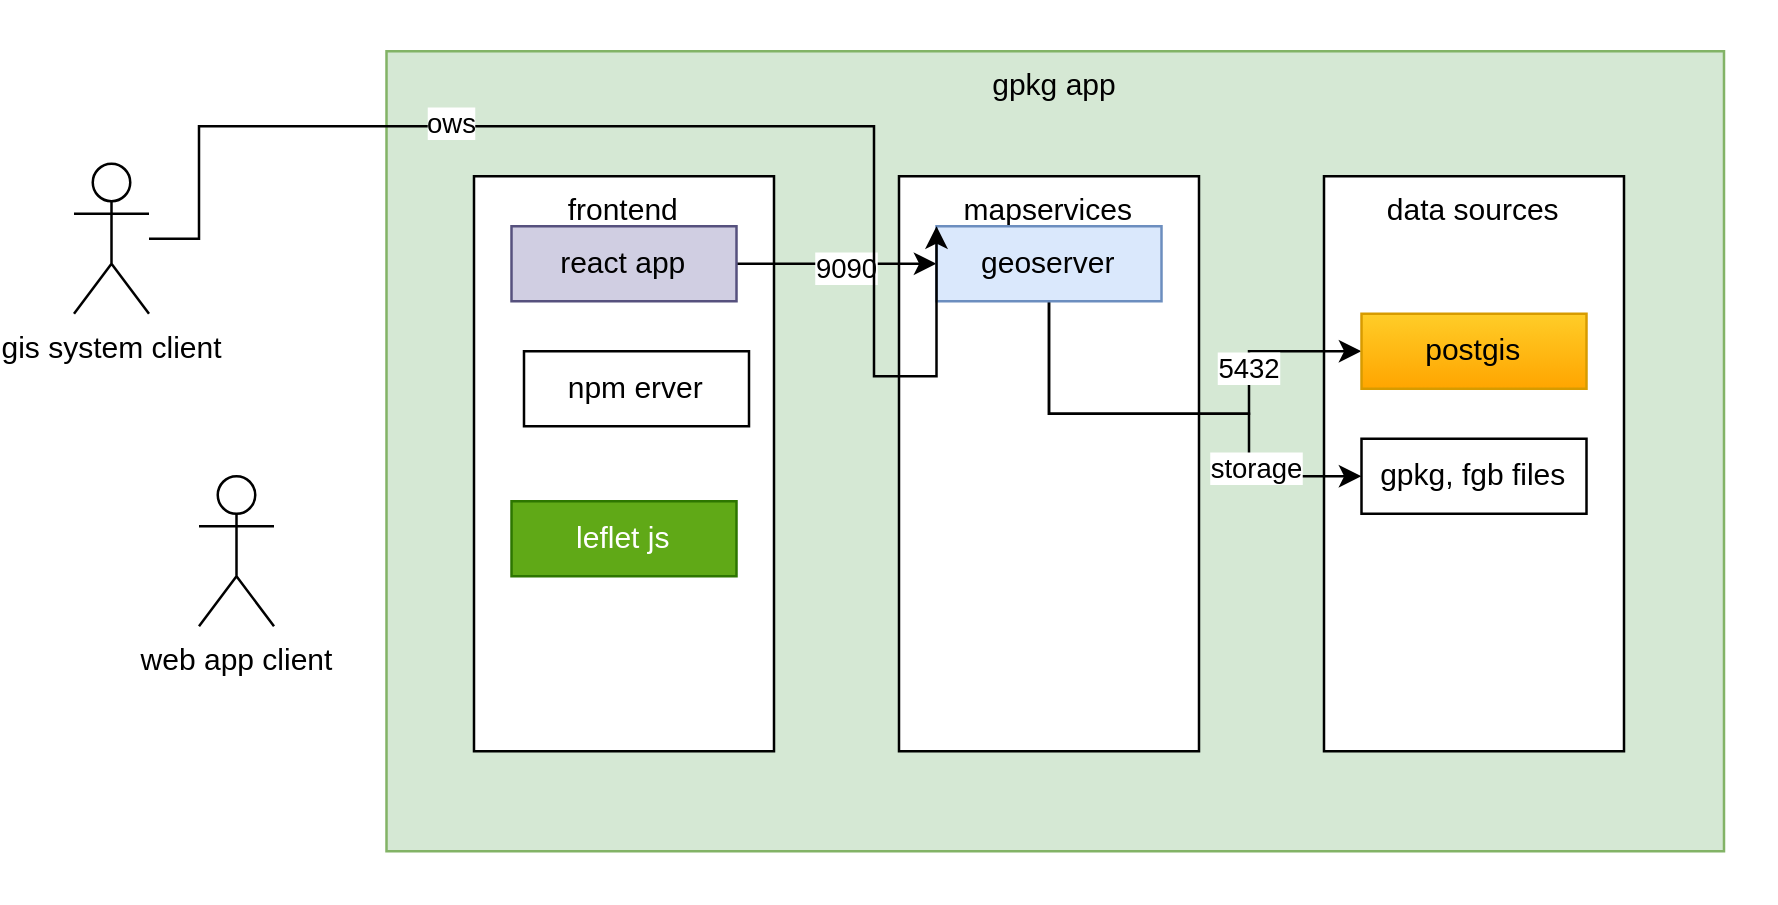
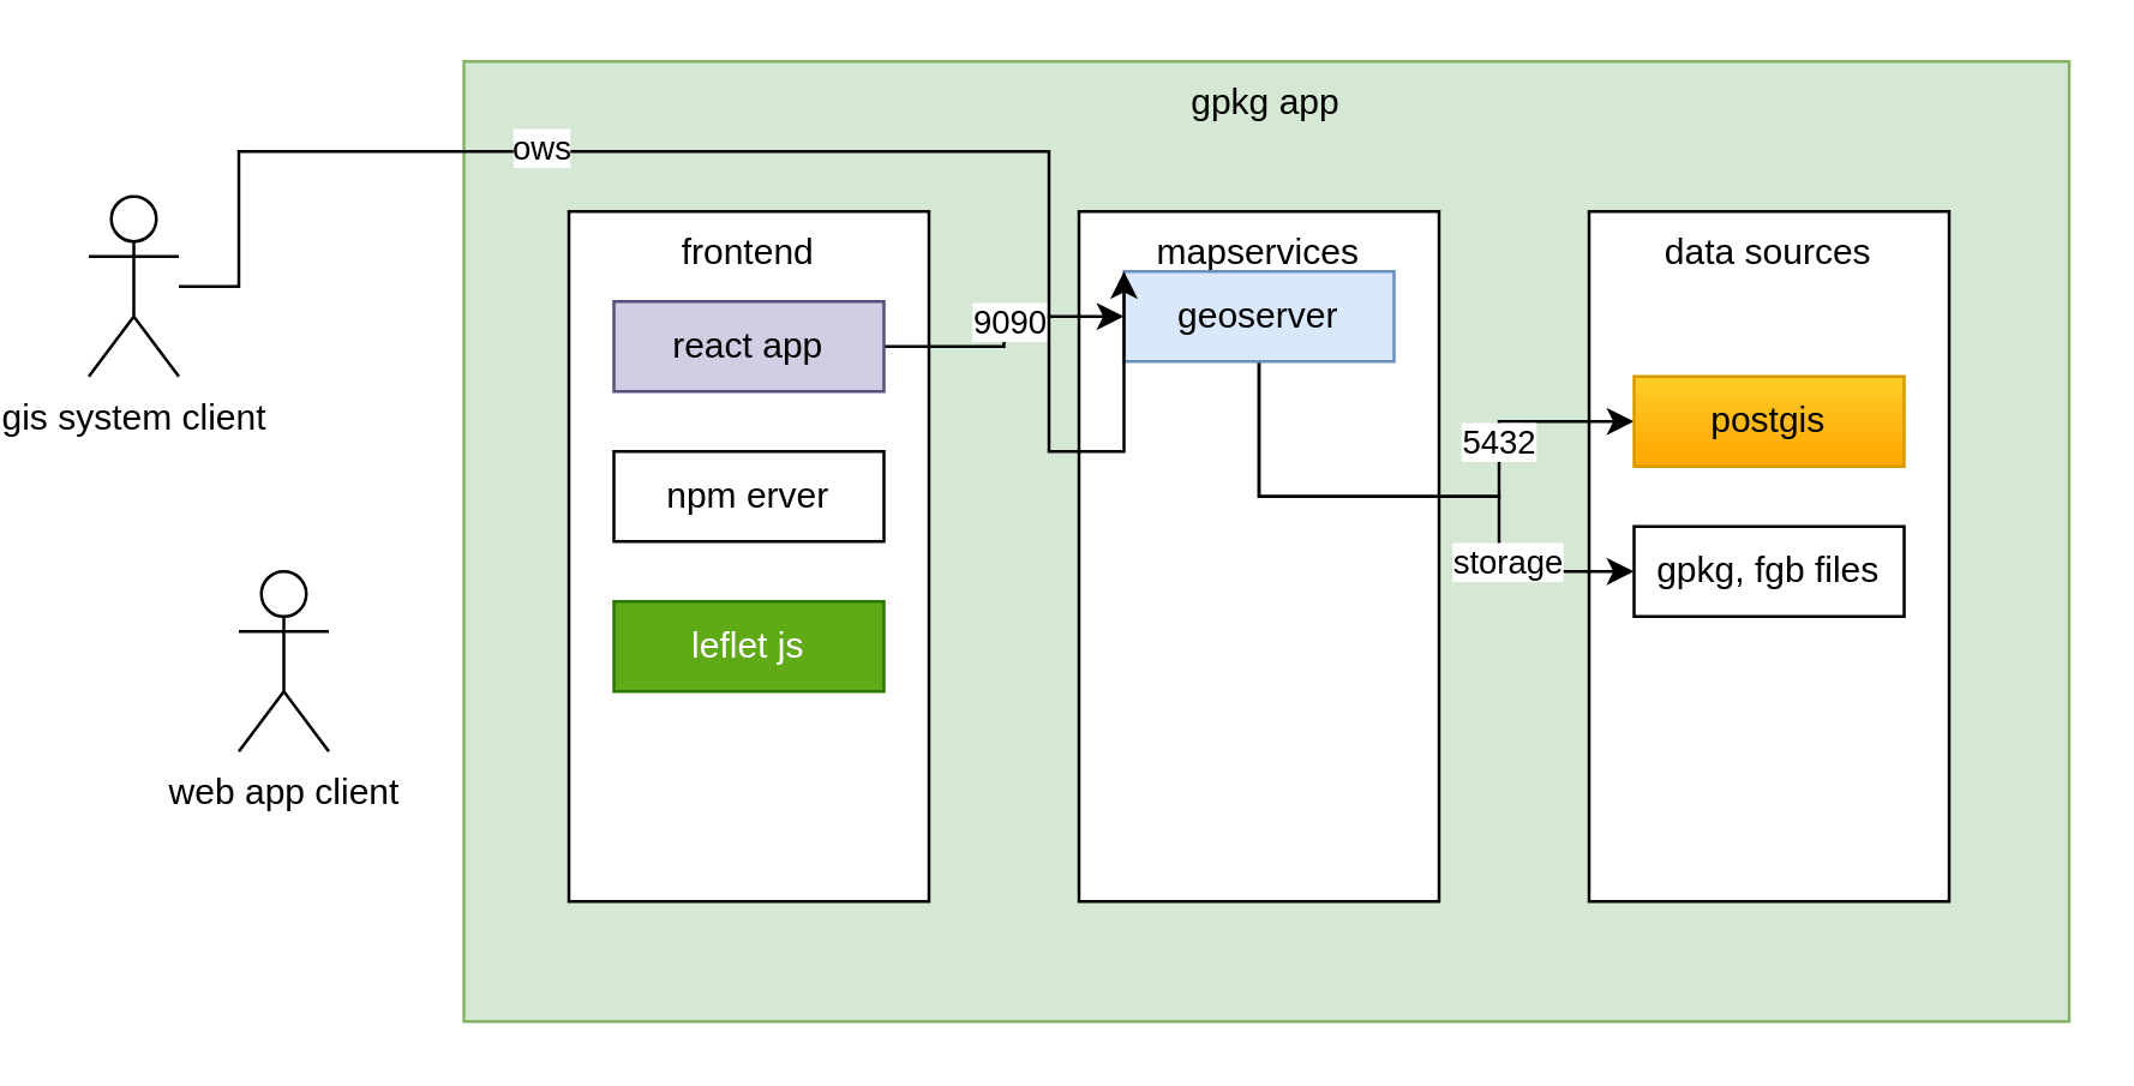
  <mxCell id="0" />
  <mxCell id="1" parent="0" />
  <mxCell id="2" value="gpkg app" style="rounded=0;whiteSpace=wrap;html=1;verticalAlign=top;fillColor=#d5e8d4;strokeColor=#82b366;" vertex="1" parent="1"><mxGeometry x="145" y="20" width="535" height="320" as="geometry" /></mxCell>
  <mxCell id="3" value="frontend" style="rounded=0;whiteSpace=wrap;html=1;verticalAlign=top;" vertex="1" parent="1"><mxGeometry x="180" y="70" width="120" height="230" as="geometry" /></mxCell>
  <mxCell id="4" value="mapservices" style="rounded=0;whiteSpace=wrap;html=1;verticalAlign=top;" vertex="1" parent="1"><mxGeometry x="350" y="70" width="120" height="230" as="geometry" /></mxCell>
  <mxCell id="5" value="data sources" style="rounded=0;whiteSpace=wrap;html=1;verticalAlign=top;" vertex="1" parent="1"><mxGeometry x="520" y="70" width="120" height="230" as="geometry" /></mxCell>
  <mxCell id="6" style="edgeStyle=orthogonalEdgeStyle;rounded=0;orthogonalLoop=1;jettySize=auto;html=1;entryX=0;entryY=0.5;entryDx=0;entryDy=0;" edge="1" parent="1" source="8" target="15"><mxGeometry relative="1" as="geometry" /></mxCell>
  <mxCell id="7" value="9090" style="edgeLabel;html=1;align=center;verticalAlign=middle;resizable=0;points=[];" vertex="1" connectable="0" parent="6"><mxGeometry x="0.082" y="-1" relative="1" as="geometry"><mxPoint as="offset" /></mxGeometry></mxCell>
- <mxCell id="8" value="react app" style="rounded=0;whiteSpace=wrap;html=1;fillColor=#d0cee2;strokeColor=#56517e;" vertex="1" parent="1"><mxGeometry x="195" y="90" width="90" height="30" as="geometry" /></mxCell>
- <mxCell id="9" value="npm erver" style="rounded=0;whiteSpace=wrap;html=1;" vertex="1" parent="1"><mxGeometry x="200" y="140" width="90" height="30" as="geometry" /></mxCell>
+ <mxCell id="8" value="react app" style="rounded=0;whiteSpace=wrap;html=1;fillColor=#d0cee2;strokeColor=#56517e;" vertex="1" parent="1"><mxGeometry x="195" y="100" width="90" height="30" as="geometry" /></mxCell>
+ <mxCell id="9" value="npm erver" style="rounded=0;whiteSpace=wrap;html=1;" vertex="1" parent="1"><mxGeometry x="195" y="150" width="90" height="30" as="geometry" /></mxCell>
  <mxCell id="10" value="leflet js" style="rounded=0;whiteSpace=wrap;html=1;fillColor=#60a917;fontColor=#ffffff;strokeColor=#2D7600;" vertex="1" parent="1"><mxGeometry x="195" y="200" width="90" height="30" as="geometry" /></mxCell>
  <mxCell id="11" style="edgeStyle=orthogonalEdgeStyle;rounded=0;orthogonalLoop=1;jettySize=auto;html=1;entryX=0;entryY=0.5;entryDx=0;entryDy=0;" edge="1" parent="1" source="15" target="16"><mxGeometry relative="1" as="geometry"><Array as="points"><mxPoint x="490" y="165" /><mxPoint x="490" y="140" /></Array></mxGeometry></mxCell>
  <mxCell id="12" value="5432" style="edgeLabel;html=1;align=center;verticalAlign=middle;resizable=0;points=[];" vertex="1" connectable="0" parent="11"><mxGeometry x="0.48" y="1" relative="1" as="geometry"><mxPoint as="offset" /></mxGeometry></mxCell>
  <mxCell id="13" style="edgeStyle=orthogonalEdgeStyle;rounded=0;orthogonalLoop=1;jettySize=auto;html=1;entryX=0;entryY=0.5;entryDx=0;entryDy=0;" edge="1" parent="1" source="15" target="17"><mxGeometry relative="1" as="geometry"><Array as="points"><mxPoint x="490" y="165" /><mxPoint x="490" y="190" /></Array></mxGeometry></mxCell>
  <mxCell id="14" value="storage" style="edgeLabel;html=1;align=center;verticalAlign=middle;resizable=0;points=[];" vertex="1" connectable="0" parent="13"><mxGeometry x="0.502" y="2" relative="1" as="geometry"><mxPoint as="offset" /></mxGeometry></mxCell>
  <mxCell id="15" value="geoserver" style="rounded=0;whiteSpace=wrap;html=1;fillColor=#dae8fc;strokeColor=#6c8ebf;" vertex="1" parent="1"><mxGeometry x="365" y="90" width="90" height="30" as="geometry" /></mxCell>
  <mxCell id="16" value="postgis" style="rounded=0;whiteSpace=wrap;html=1;fillColor=#ffcd28;strokeColor=#d79b00;gradientColor=#ffa500;" vertex="1" parent="1"><mxGeometry x="535" y="125" width="90" height="30" as="geometry" /></mxCell>
  <mxCell id="17" value="gpkg, fgb files" style="rounded=0;whiteSpace=wrap;html=1;" vertex="1" parent="1"><mxGeometry x="535" y="175" width="90" height="30" as="geometry" /></mxCell>
  <mxCell id="18" style="edgeStyle=orthogonalEdgeStyle;rounded=0;orthogonalLoop=1;jettySize=auto;html=1;entryX=0;entryY=0;entryDx=0;entryDy=0;" edge="1" parent="1" source="20" target="15"><mxGeometry relative="1" as="geometry"><Array as="points"><mxPoint x="70" y="95" /><mxPoint x="70" y="50" /><mxPoint x="340" y="50" /><mxPoint x="340" y="150" /></Array></mxGeometry></mxCell>
  <mxCell id="19" value="ows" style="edgeLabel;html=1;align=center;verticalAlign=middle;resizable=0;points=[];" vertex="1" connectable="0" parent="18"><mxGeometry x="-0.669" y="2" relative="1" as="geometry"><mxPoint x="79" as="offset" /></mxGeometry></mxCell>
  <mxCell id="20" value="gis system client" style="shape=umlActor;verticalLabelPosition=bottom;verticalAlign=top;html=1;outlineConnect=0;" vertex="1" parent="1"><mxGeometry x="20" y="65" width="30" height="60" as="geometry" /></mxCell>
  <mxCell id="21" value="web app client" style="shape=umlActor;verticalLabelPosition=bottom;verticalAlign=top;html=1;outlineConnect=0;" vertex="1" parent="1"><mxGeometry x="70" y="190" width="30" height="60" as="geometry" /></mxCell>
